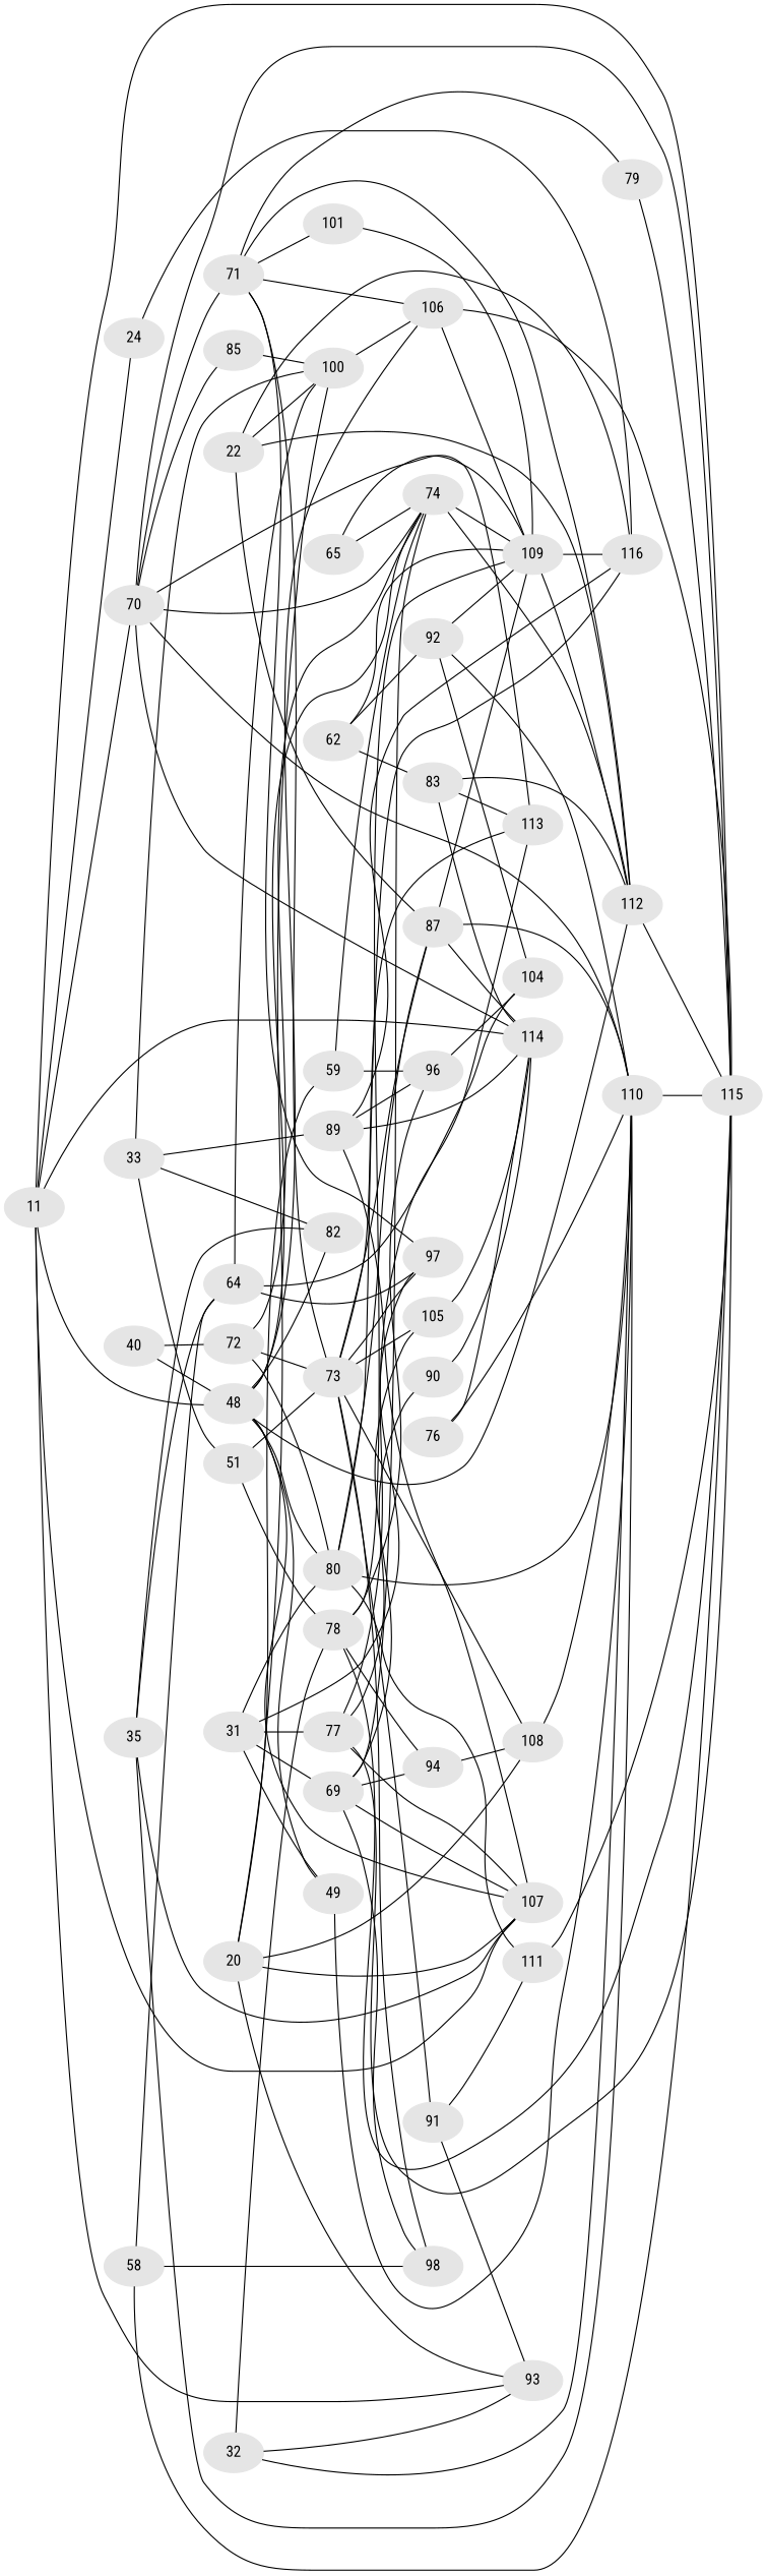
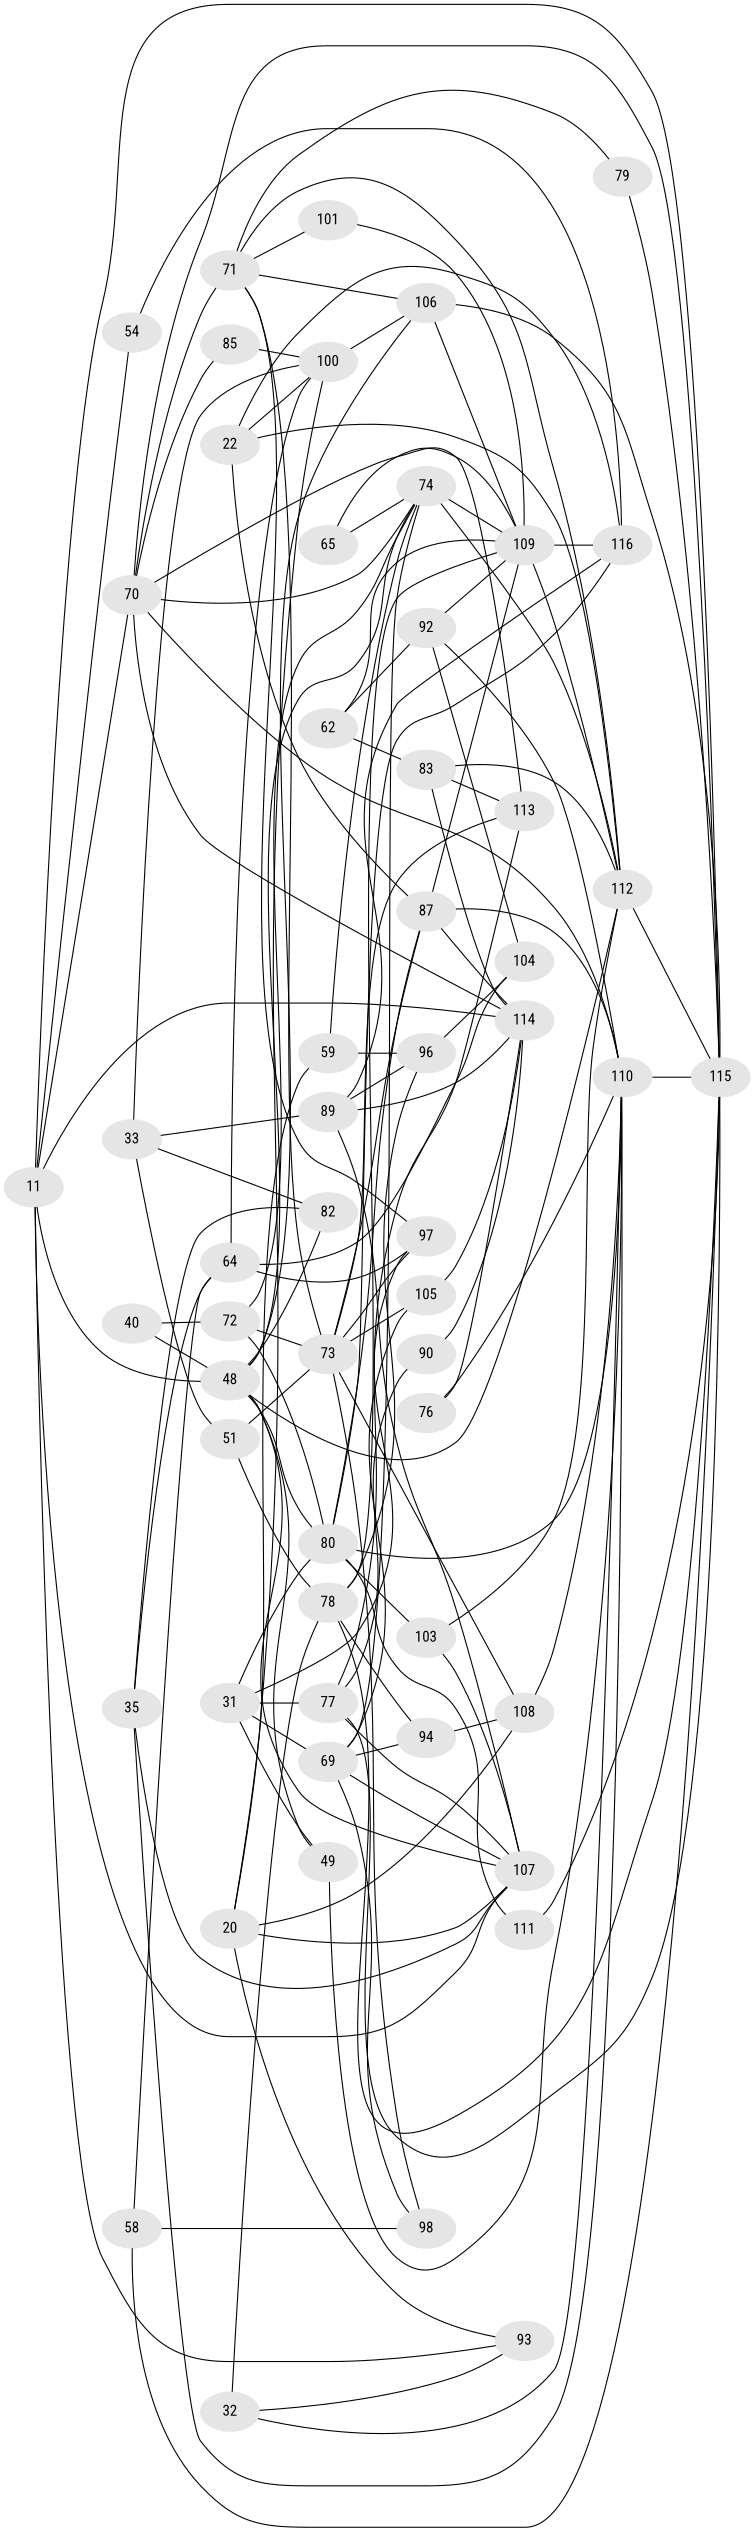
  graph {
    fontname="Roboto Condensed"
    rankdir=LR
    node [color=gray90 fontname="Roboto Condensed" style=filled]
    edge [fontname="Roboto Condensed"]
    11 [super="+6"]
    48 [super="+19+24+30+37"]
-   54 [label=24]
+   54
    70 [super="+27+14"]
    93 [super="+88"]
    107 [super="+50"]
    114 [super="+38+81"]
    115 [super="+67+66+56"]
    112 [super="+47+99"]
    49
    80 [super="+52"]
    82 [super="+39"]
    74 [super="+23+29"]
    106 [super="+86"]
    116
    110 [super="+75+46+25+95"]
    71 [super="+57"]
    85
    113 [super="+44"]
    20
    59
    100
    108
    96
    87 [super="+16+26+84"]
    109 [super="+9"]
    22
    31 [super="+15"]
    69 [super="+8"]
    77 [super="+18"]
    97 [super="+17"]
    98
    94
    105
    90
+   103
    111
    78 [super="+61"]
    32
    33
    51
    89 [super="+36"]
    73 [super="+3+34+60"]
    35
    64
    104
    40
    72
-   91
    58
    62 [super="+55"]
    83
    92 [super="+53"]
    65
    79
    101
    76
    11 -- 48 [weight=2]
    11 -- 54
    11 -- 70 [weight=2]
    11 -- 93 [weight=2]
    11 -- 107 [weight=2]
    11 -- 114 [weight=2]
    11 -- 115
    48 -- 107
    48 -- 112 [weight=2]
    48 -- 49
    48 -- 80
    48 -- 82 [weight=2]
    48 -- 74 [weight=2]
    48 -- 106
    54 -- 116
    70 -- 114
    70 -- 115
    70 -- 74 [weight=2]
    70 -- 110 [weight=2]
    70 -- 71
    70 -- 85
    70 -- 113
    112 -- 115 [weight=3]
    49 -- 110
    80 -- 116
    80 -- 110
    80 -- 87
+   80 -- 103
    80 -- 111
    74 -- 112
    74 -- 109
    106 -- 115
    106 -- 109
    110 -- 115 [weight=2]
    71 -- 112 [weight=2]
    71 -- 106
    71 -- 97
    71 -- 73 [weight=2]
    71 -- 79
    71 -- 101
    85 -- 100
    20 -- 93 [weight=2]
    20 -- 107
    20 -- 59
    20 -- 100
    20 -- 108
    59 -- 74
    59 -- 96
    100 -- 106 [weight=2]
    108 -- 110
    96 -- 104
    87 -- 114 [weight=2]
    87 -- 110 [weight=2]
    87 -- 109 [weight=2]
    109 -- 112
    109 -- 116
    22 -- 112
    22 -- 116
    22 -- 100
    22 -- 87
    31 -- 49
    31 -- 80
    31 -- 69 [weight=3]
    31 -- 77 [weight=2]
    31 -- 97 [weight=2]
    69 -- 107
    69 -- 74
    69 -- 98 [weight=2]
    69 -- 94
    69 -- 105
    77 -- 107
    77 -- 115 [weight=2]
    77 -- 113
    77 -- 90
    94 -- 108
    105 -- 114
    90 -- 114
+   103 -- 107
+   103 -- 112
    111 -- 115
    78 -- 115 [weight=3]
    78 -- 96
    78 -- 109 [weight=2]
    78 -- 94
    32 -- 93
    32 -- 110
    32 -- 78
    33 -- 82
    33 -- 100
    33 -- 51
    33 -- 89
    51 -- 78
    51 -- 73
    89 -- 107
    89 -- 114
    89 -- 116
    89 -- 96
    73 -- 113
    73 -- 108
    73 -- 87
    73 -- 97
    73 -- 98 [weight=2]
    73 -- 105 [weight=2]
-   73 -- 91
    35 -- 107
    35 -- 82
    35 -- 110
    35 -- 64
    64 -- 100
    64 -- 97
    64 -- 104
    40 -- 48
    40 -- 72
    72 -- 80
    72 -- 74
    72 -- 73
-   91 -- 93
-   91 -- 111
    58 -- 115
    58 -- 98
    58 -- 64
    62 -- 109
    62 -- 83
    62 -- 92
    83 -- 114 [weight=2]
    83 -- 112
    83 -- 113
    92 -- 110 [weight=2]
    92 -- 109
    92 -- 104
    65 -- 74
    65 -- 109
    79 -- 115
    101 -- 109
    76 -- 114
    76 -- 110
  }
